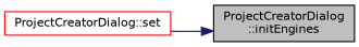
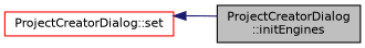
  digraph {
    rankdir=RL
    node [fontname=Helvetica fontsize=10 shape=record style=filled]
    n1 [color=black fillcolor=grey75 fontcolor=black height=0.2 label="ProjectCreatorDialog\l::initEngines" width=0.4]
    n2 [color=red fillcolor=white height=0.2 label="ProjectCreatorDialog::set" width=0.4]
-   n1 -> n2 [color=midnightblue dir=back fontname=Helvetica fontsize=10 labelfontname=Helvetica labelfontsize=10 style=solid]
+   n2 -> n1 [color=midnightblue dir=back fontname=Helvetica fontsize=10 labelfontname=Helvetica labelfontsize=10 style=solid]
  }
